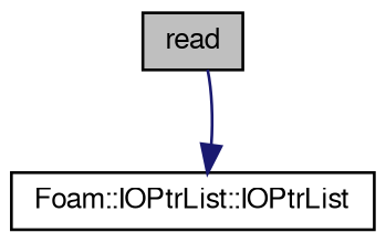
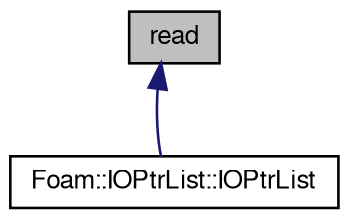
  digraph {
    rankdir=TB
    node [color=black fontname=FreeSans fontsize=10 shape=record]
    n1 [fillcolor=grey75 fontcolor=black height=0.2 label=read style=filled width=0.4]
    n2 [height=0.2 label="Foam::IOPtrList::IOPtrList" width=0.4]
-   n2 -> n1 [color=midnightblue dir=back fontname=FreeSans fontsize=10 labelfontname=FreeSans labelfontsize=10 style=solid]
+   n1 -> n2 [color=midnightblue dir=back fontname=FreeSans fontsize=10 labelfontname=FreeSans labelfontsize=10 style=solid]
  }
